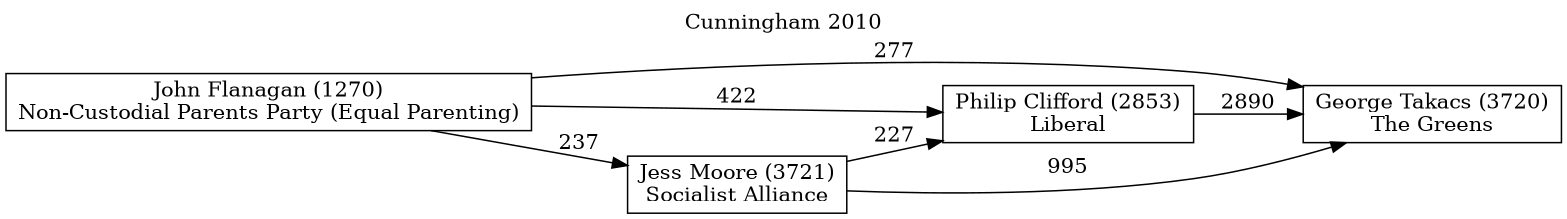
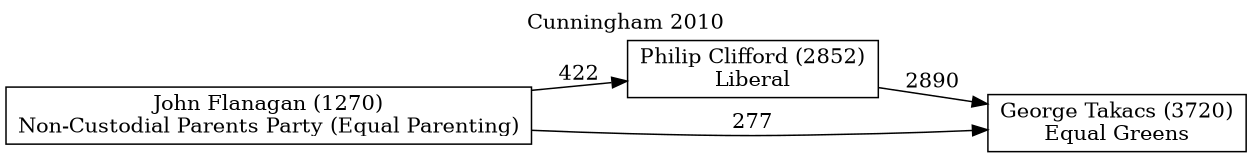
  digraph {
    label="Cunningham 2010"
    labelloc=t
    mclimit=10
    rankdir=LR
    node [shape=box]
-   n1 [label="Philip Clifford (2853)\nLiberal"]
-   n2 [label="George Takacs (3720)\nThe Greens"]
-   n3 [label="Jess Moore (3721)\nSocialist Alliance"]
+   n1 [label="Philip Clifford (2852)\nLiberal"]
+   n2 [label="George Takacs (3720)\nEqual Greens"]
    n4 [label="John Flanagan (1270)\nNon-Custodial Parents Party (Equal Parenting)"]
    n1 -> n2 [label=2890]
-   n3 -> n1 [label=227]
-   n3 -> n2 [label=995]
    n4 -> n1 [label=422]
    n4 -> n2 [label=277]
-   n4 -> n3 [label=237]
  }
